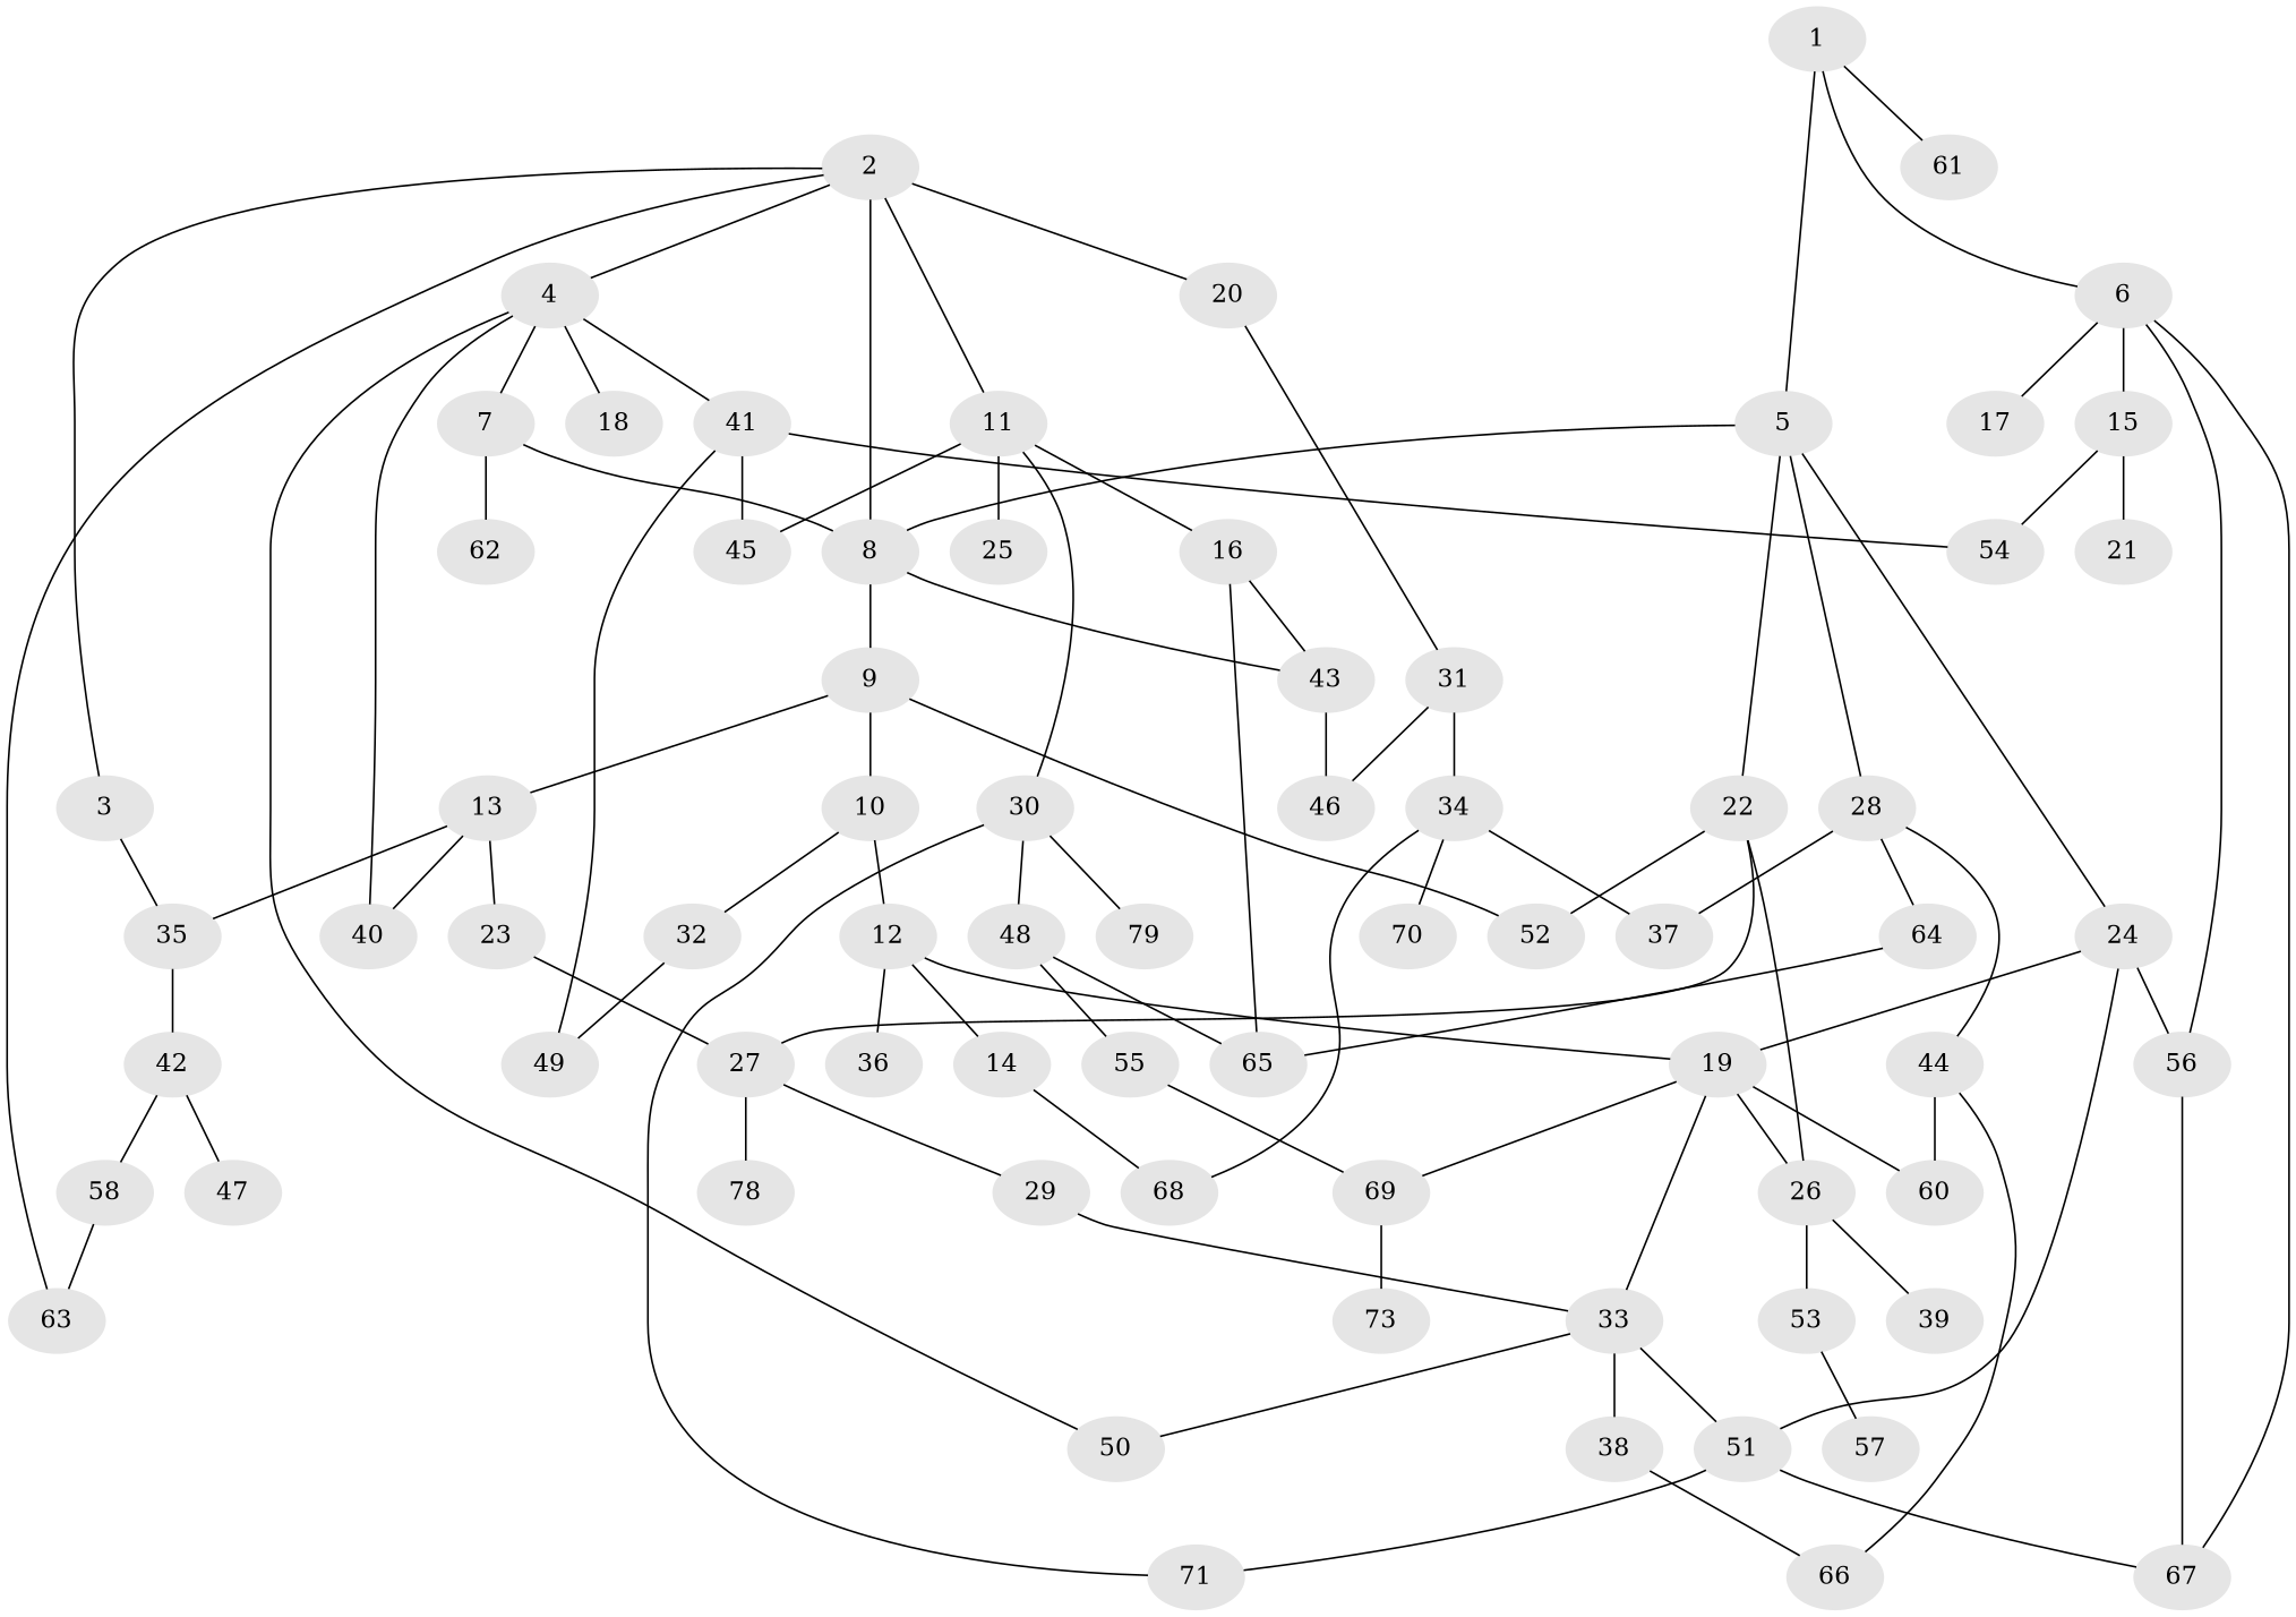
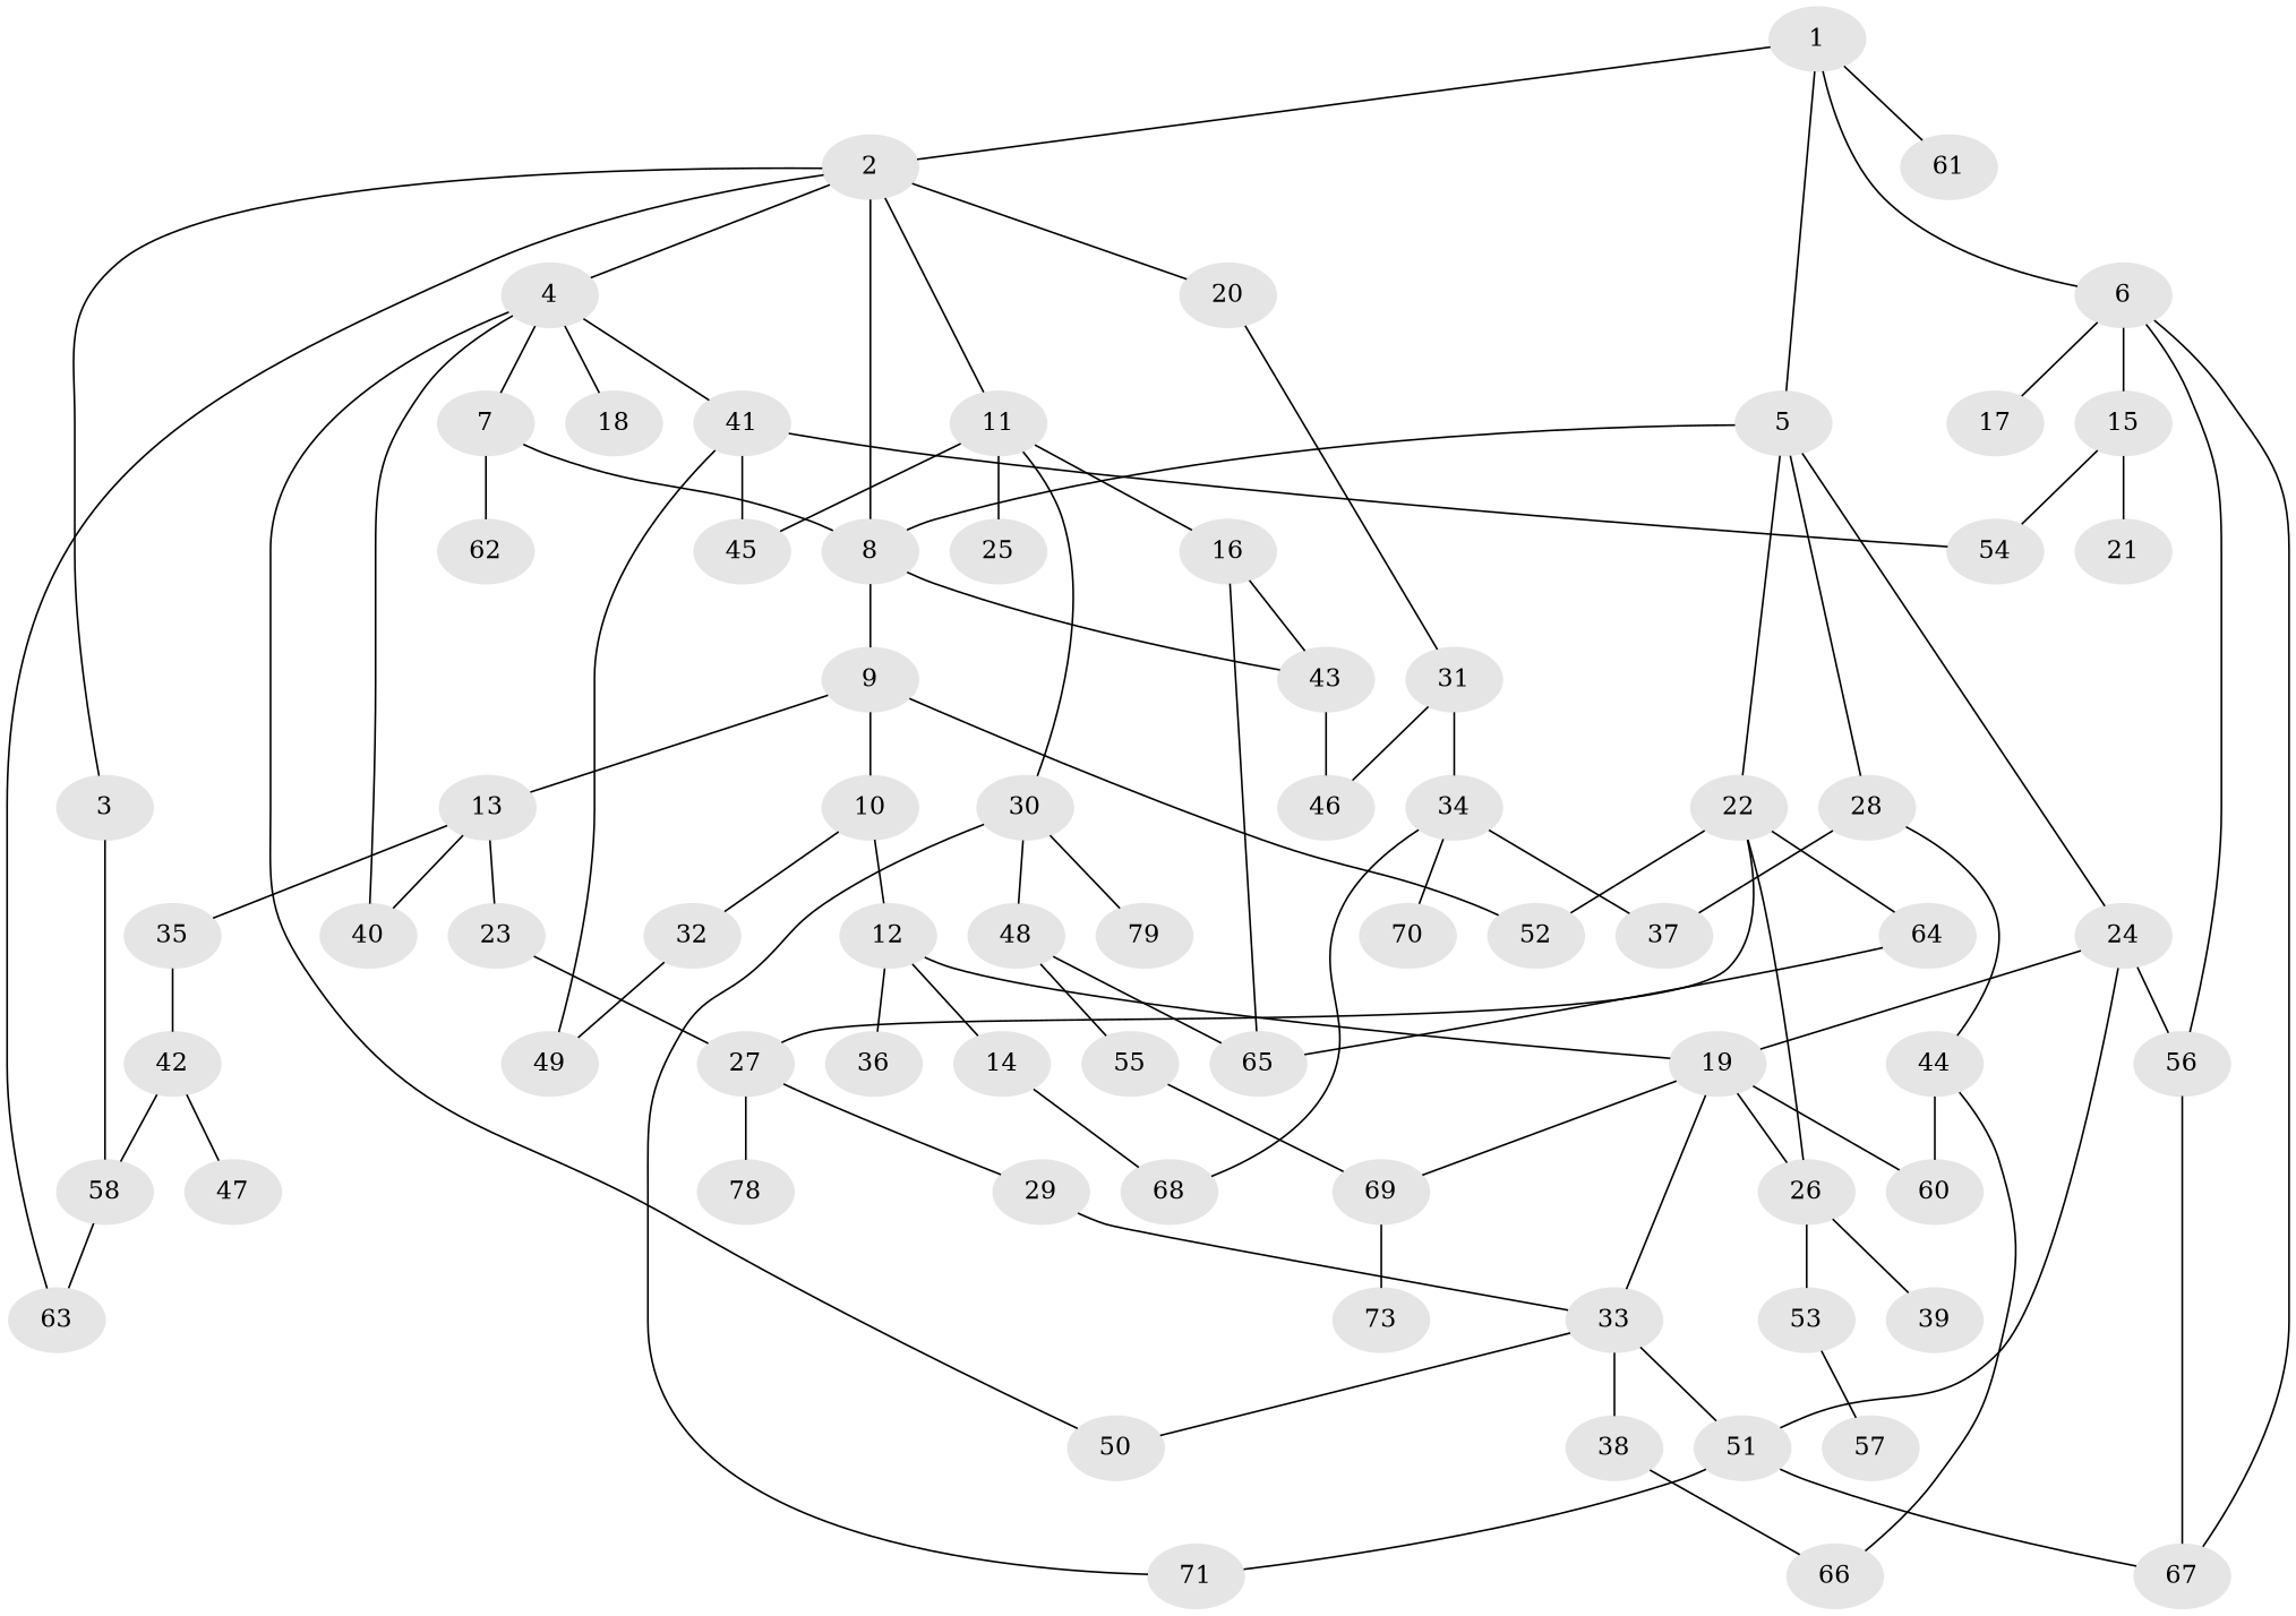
  graph {
    node [color=gray90 style=filled]
    1
    2
    5
    6
    61
    3
    4
    8
    11
    20
    63
    22
    24
    28
    15
    17
    56
    67
    35
    7
    18
    40
    41
    50
    9
    43
    16
    25
    30
    45
    31
    42
    62
    54
    49
    52
    26
    27
    19
    51
    37
    44
    64
    21
    10
    13
    46
    12
    32
    23
    14
    36
    65
    48
    n55 [label=79]
    71
    68
    33
    60
    69
    39
    53
    38
    73
    34
    29
    n67 [label=78]
    57
    66
    55
    70
    47
    58
+   1 -- 2
    1 -- 5
    1 -- 6
    1 -- 61
    2 -- 3
    2 -- 4
    2 -- 8
    2 -- 11
    2 -- 20
    2 -- 63
    5 -- 8
    5 -- 22
    5 -- 24
    5 -- 28
    6 -- 15
    6 -- 17
    6 -- 56
    6 -- 67
-   3 -- 35
+   3 -- 58
    4 -- 7
    4 -- 18
    4 -- 40
    4 -- 41
    4 -- 50
    8 -- 9
    8 -- 43
    11 -- 16
    11 -- 25
    11 -- 30
    11 -- 45
    20 -- 31
    22 -- 52
    22 -- 26
    22 -- 27
    24 -- 56
    24 -- 19
    24 -- 51
    28 -- 37
    28 -- 44
-   28 -- 64
+   22 -- 64
    15 -- 54
    15 -- 21
    56 -- 67
    35 -- 42
    7 -- 8
    7 -- 62
    41 -- 45
    41 -- 54
    41 -- 49
    9 -- 52
    9 -- 10
    9 -- 13
    43 -- 46
    16 -- 43
    16 -- 65
    30 -- 48
    30 -- n55
    30 -- 71
    31 -- 46
    31 -- 34
    42 -- 47
    42 -- 58
    26 -- 39
    26 -- 53
    27 -- 29
    27 -- n67
    19 -- 26
    19 -- 33
    19 -- 60
    19 -- 69
    51 -- 67
    51 -- 71
    44 -- 60
    44 -- 66
    64 -- 65
    10 -- 12
    10 -- 32
    13 -- 35
    13 -- 40
    13 -- 23
    12 -- 19
    12 -- 14
    12 -- 36
    32 -- 49
    23 -- 27
    14 -- 68
    48 -- 65
    48 -- 55
    33 -- 50
    33 -- 51
    33 -- 38
    69 -- 73
    53 -- 57
    38 -- 66
    34 -- 37
    34 -- 68
    34 -- 70
    29 -- 33
    55 -- 69
    58 -- 63
  }
